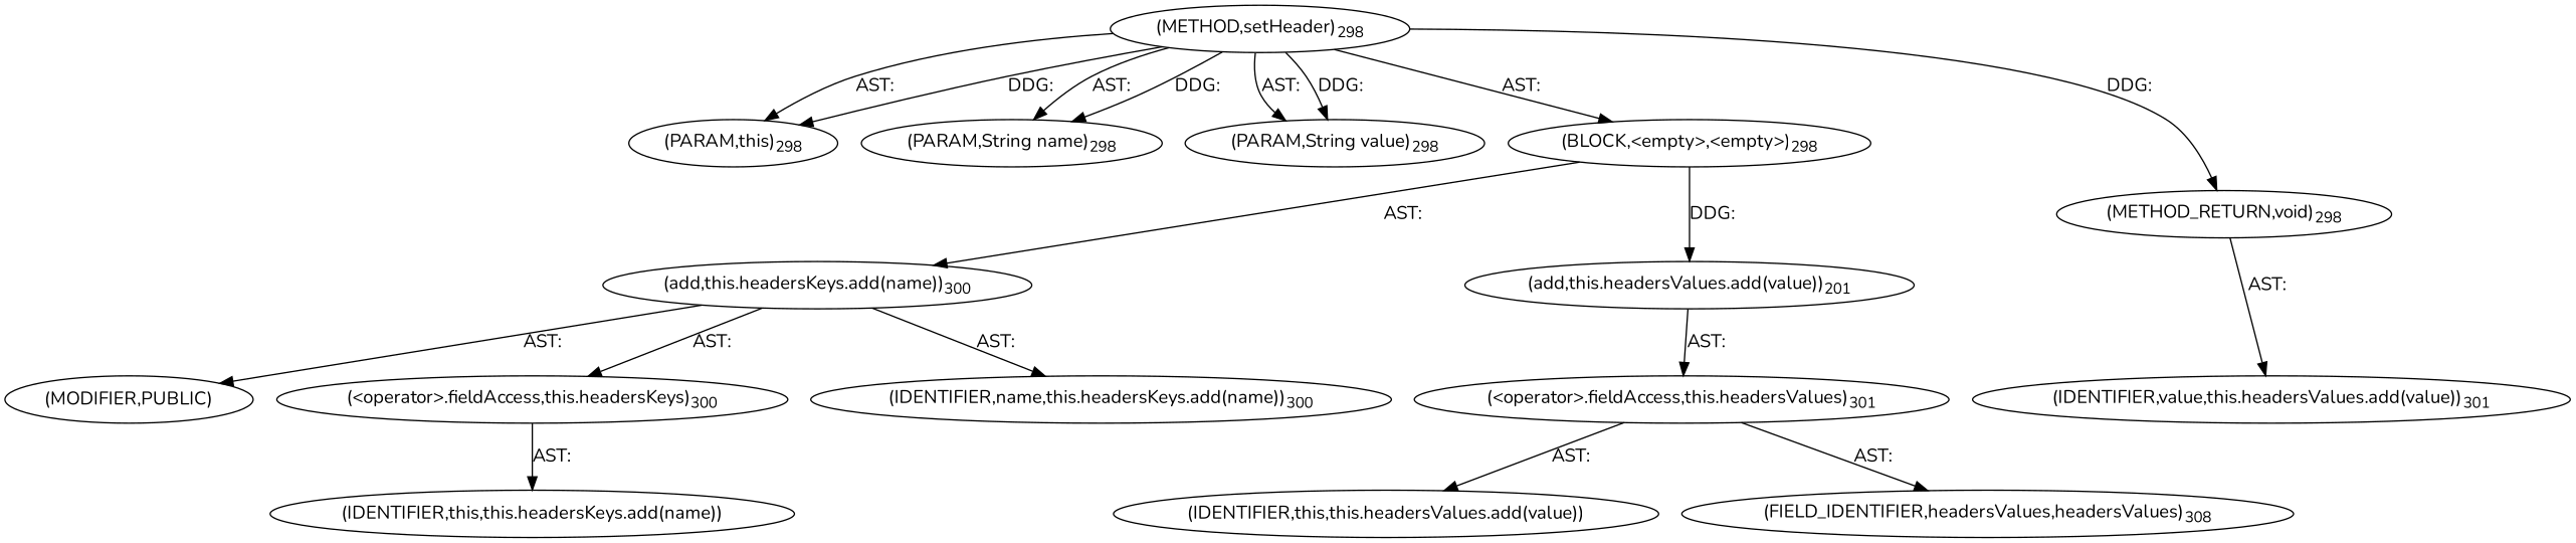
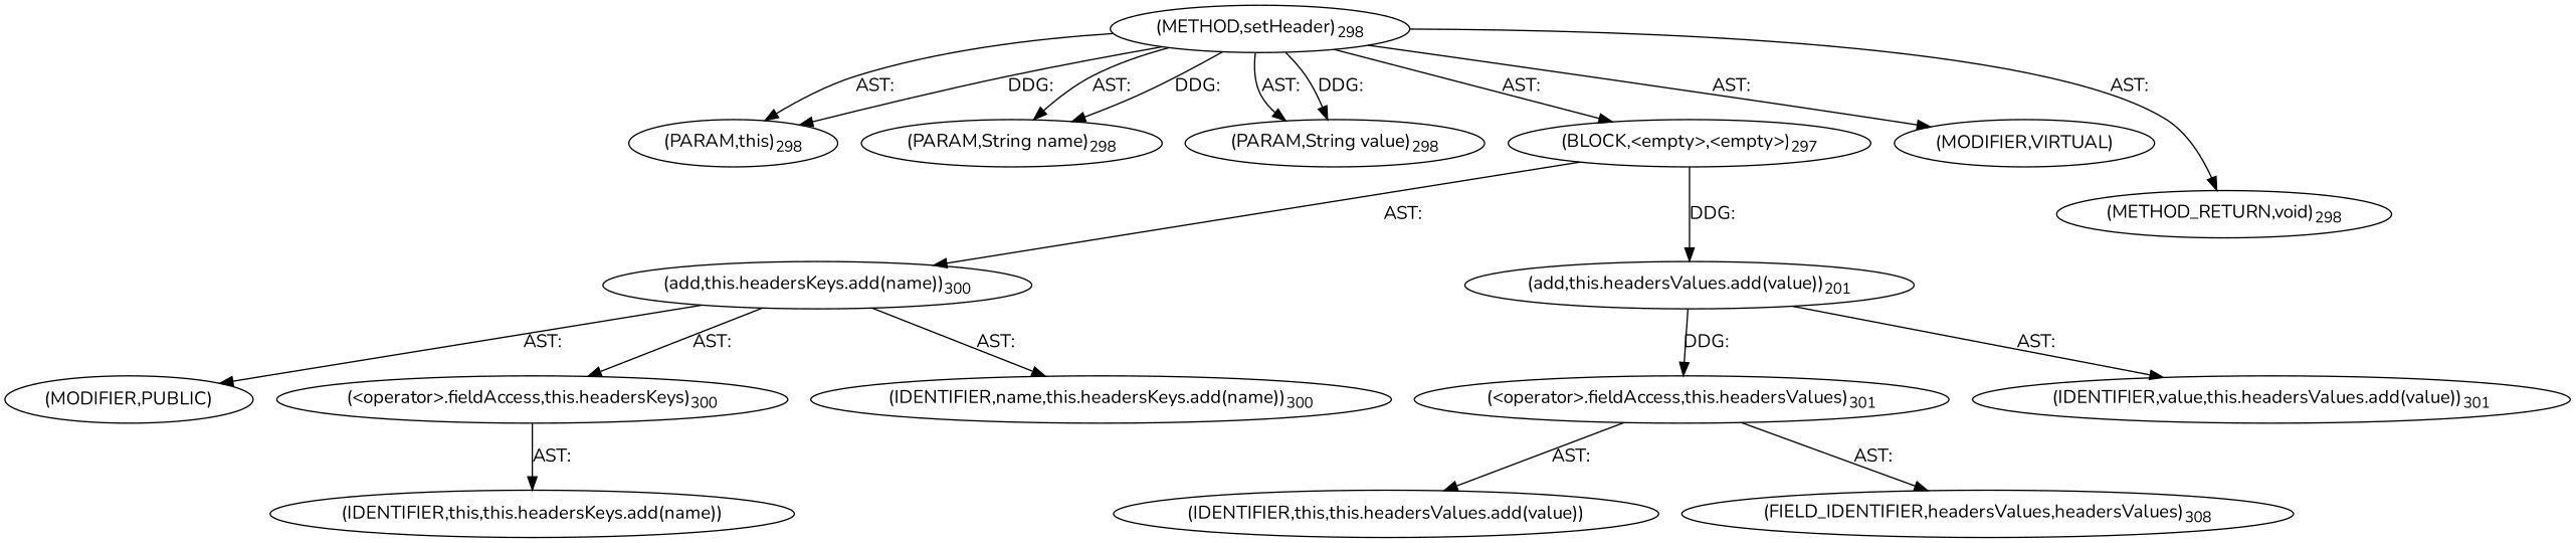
  digraph {
    fontname=Nunito
    node [fontname=Nunito]
    edge [fontname=Nunito]
    n1 [label=<(METHOD,setHeader)<SUB>298</SUB>>]
    n2 [label=<(PARAM,this)<SUB>298</SUB>>]
    n3 [label=<(PARAM,String name)<SUB>298</SUB>>]
    n4 [label=<(PARAM,String value)<SUB>298</SUB>>]
-   n5 [label=<(BLOCK,&lt;empty&gt;,&lt;empty&gt;)<SUB>298</SUB>>]
+   n5 [label=<(BLOCK,&lt;empty&gt;,&lt;empty&gt;)<SUB>297</SUB>>]
+   n6 [label=<(MODIFIER,VIRTUAL)>]
    n7 [label=<(METHOD_RETURN,void)<SUB>298</SUB>>]
    n8 [label=<(add,this.headersKeys.add(name))<SUB>300</SUB>>]
    n9 [label=<(add,this.headersValues.add(value))<SUB>201</SUB>>]
    n10 [label=<(MODIFIER,PUBLIC)>]
    n11 [label=<(&lt;operator&gt;.fieldAccess,this.headersKeys)<SUB>300</SUB>>]
    n12 [label=<(IDENTIFIER,name,this.headersKeys.add(name))<SUB>300</SUB>>]
    n13 [label=<(&lt;operator&gt;.fieldAccess,this.headersValues)<SUB>301</SUB>>]
    n14 [label=<(IDENTIFIER,value,this.headersValues.add(value))<SUB>301</SUB>>]
    n15 [label=<(IDENTIFIER,this,this.headersKeys.add(name))>]
    n16 [label=<(IDENTIFIER,this,this.headersValues.add(value))>]
    n17 [label=<(FIELD_IDENTIFIER,headersValues,headersValues)<SUB>308</SUB>>]
    n1 -> n2 [label="AST: "]
    n1 -> n2 [label="DDG: "]
    n1 -> n3 [label="AST: "]
    n1 -> n3 [label="DDG: "]
    n1 -> n4 [label="AST: "]
    n1 -> n4 [label="DDG: "]
    n1 -> n5 [label="AST: "]
-   n1 -> n7 [label="DDG: "]
+   n1 -> n6 [label="AST: "]
+   n1 -> n7 [label="AST: "]
    n5 -> n8 [label="AST: "]
    n5 -> n9 [label="DDG: "]
    n8 -> n10 [label="AST: "]
    n8 -> n11 [label="AST: "]
    n8 -> n12 [label="AST: "]
-   n9 -> n13 [label="AST: "]
-   n7 -> n14 [label="AST: "]
+   n9 -> n13 [label="DDG: "]
+   n9 -> n14 [label="AST: "]
    n11 -> n15 [label="AST: "]
    n13 -> n16 [label="AST: "]
    n13 -> n17 [label="AST: "]
  }
